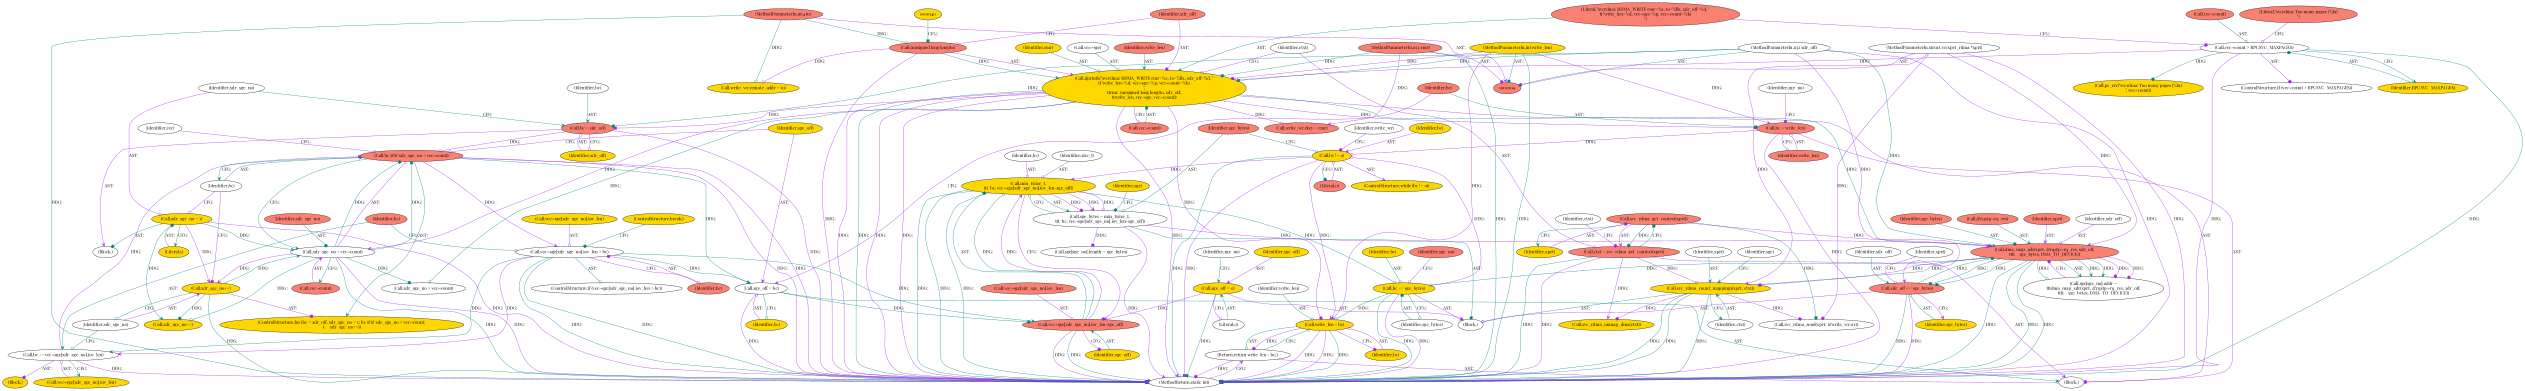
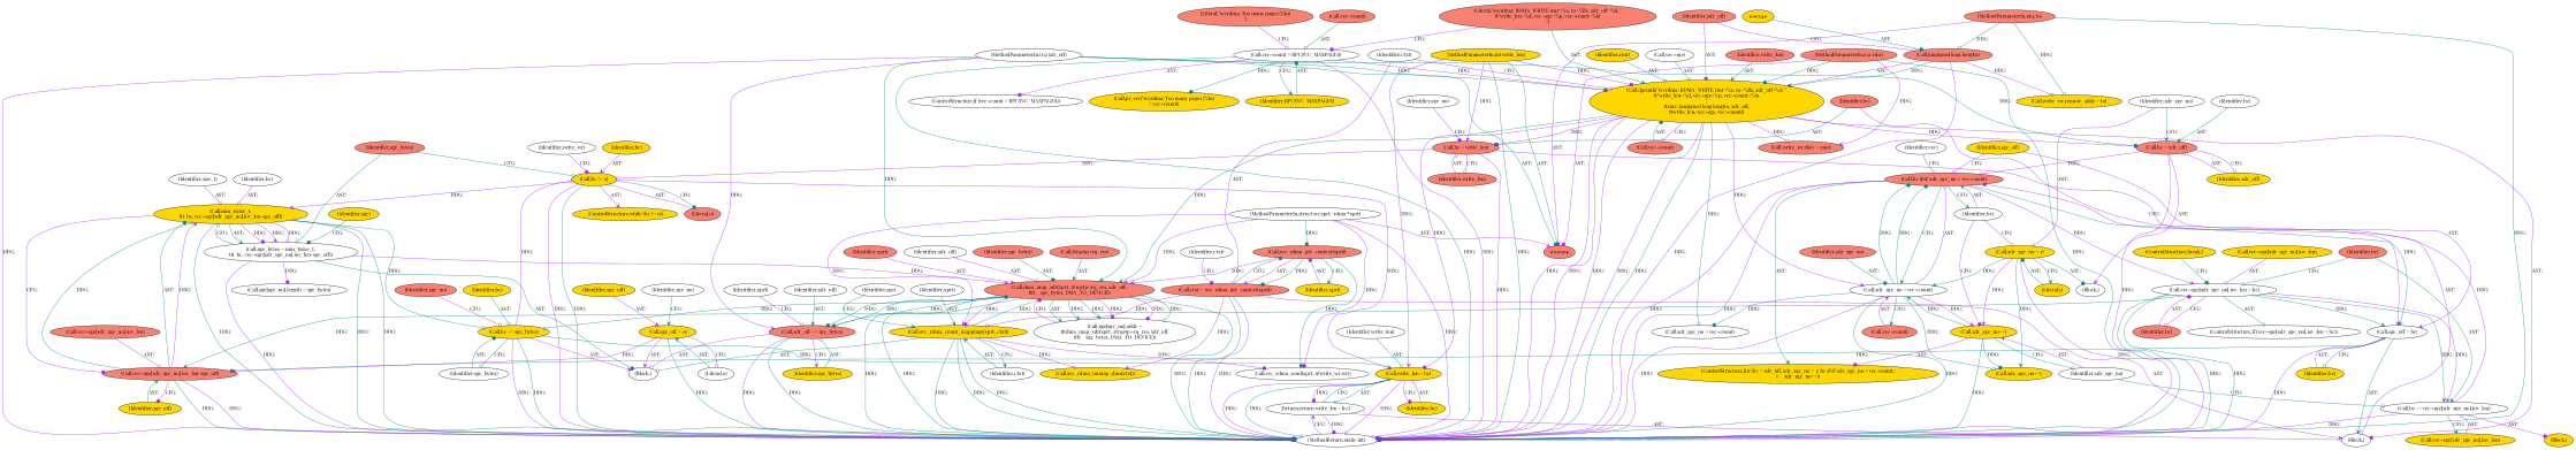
  digraph {
    fontname="Playfair Display"
    node [fillcolor=white fontname="Playfair Display" style=filled]
    edge [arrowhead=odot color=purple fontname="Playfair Display"]
    n1 [fillcolor=gold label="(Call,write_len - bc)"]
    n2 [label="(Return,return write_len - bc;)"]
    n3 [fillcolor=gold label="(Identifier,bc)"]
    n4 [label="(MethodReturn,static int)"]
    n5 [label="(Block,)"]
    n6 [fillcolor=gold label="(MethodParameterIn,int write_len)"]
    n7 [fillcolor=gold label="(Call,dprintk(\"svcrdma: RDMA_WRITE rmr=%x, to=%llx, xdr_off=%d, \"\n\t\t\"write_len=%d, vec->sge=%p, vec->count=%lu\n\",\n\t\trmr, (unsigned long long)to, xdr_off,\n\t\twrite_len, vec->sge, vec->count))"]
    n8 [fillcolor=salmon label="(Call,bc = write_len)"]
    1000104 [fillcolor=salmon]
    n10 [fillcolor=salmon label="(Call,dma_map_xdr(xprt, &rqstp->rq_res, xdr_off,\n\t\t\t\t    sge_bytes, DMA_TO_DEVICE))"]
    n11 [fillcolor=salmon label="(Call,bc = xdr_off)"]
    n12 [label="(Call,xdr_sge_no < vec->count)"]
    n13 [fillcolor=salmon label="(Call,vec->count)"]
    n14 [fillcolor=salmon label="(Call,write_wr.rkey = rmr)"]
    n15 [label="(Call,xdr_sge_no > vec->count)"]
    n16 [fillcolor=gold label="(Call,bc != 0)"]
    n17 [fillcolor=salmon label="(Identifier,write_len)"]
    n18 [fillcolor=salmon label="(Call,xdr_off += sge_bytes)"]
    n19 [fillcolor=gold label="(Call,bc -= sge_bytes)"]
    n20 [fillcolor=gold label="(Call,svc_rdma_count_mappings(xprt, ctxt))"]
    n21 [label="(Call,sge[sge_no].addr =\n\t\t\tdma_map_xdr(xprt, &rqstp->rq_res, xdr_off,\n\t\t\t\t    sge_bytes, DMA_TO_DEVICE))"]
    n22 [fillcolor=salmon label="(Call,bc && xdr_sge_no < vec->count)"]
    n23 [label="(Block,)"]
    n24 [fillcolor=gold label="(Identifier,xdr_off)"]
    n25 [fillcolor=gold label="(Call,xdr_sge_no++)"]
    n26 [fillcolor=salmon label="(Call,vec->count)"]
    n27 [fillcolor=gold label="(Call,xdr_sge_no++)"]
    n28 [fillcolor=salmon label="(MethodParameterIn,u32 rmr)"]
    n29 [fillcolor=salmon label="(Call,(unsigned long long)to)"]
    n30 [fillcolor=gold label="(Call,write_wr.remote_addr = to)"]
    n31 [fillcolor=salmon label="(MethodParameterIn,u64 to)"]
    n32 [label="(MethodParameterIn,u32 xdr_off)"]
    n33 [label="(Block,)"]
    n34 [fillcolor=gold label="(Identifier,sge_bytes)"]
    n35 [label="(Call,vec->count > RPCSVC_MAXPAGES)"]
    n36 [fillcolor=gold label="(Identifier,RPCSVC_MAXPAGES)"]
    n37 [label="(ControlStructure,if (vec->count > RPCSVC_MAXPAGES))"]
    n38 [fillcolor=gold label="(Call,pr_err(\"svcrdma: Too many pages (%lu)\n\", vec->count))"]
    n39 [label="(Identifier,sge_bytes)"]
    n40 [fillcolor=gold label="(Call,min_t(size_t,\n\t\t\t  bc, vec->sge[xdr_sge_no].iov_len-sge_off))"]
    n41 [fillcolor=gold label="(ControlStructure,while (bc != 0))"]
    n42 [fillcolor=salmon label="(Literal,0)"]
    n43 [label="(Call,svc_rdma_send(xprt, &write_wr.wr))"]
    n44 [label="(Identifier,ctxt)"]
    n45 [fillcolor=gold label="(Call,svc_rdma_unmap_dma(ctxt))"]
    n46 [label="(MethodParameterIn,struct svcxprt_rdma *xprt)"]
    n47 [fillcolor=salmon label="(Call,svc_rdma_get_context(xprt))"]
    n48 [fillcolor=salmon label="(Call,ctxt = svc_rdma_get_context(xprt))"]
    n49 [fillcolor=gold label="(Identifier,xprt)"]
    n50 [label="(Call,sge_bytes = min_t(size_t,\n\t\t\t  bc, vec->sge[xdr_sge_no].iov_len-sge_off))"]
    n51 [label="(Call,sge[sge_no].length = sge_bytes)"]
    n52 [fillcolor=salmon label="(Call,vec->sge[xdr_sge_no].iov_len-sge_off)"]
    n53 [fillcolor=gold label="(Identifier,sge_off)"]
    n54 [label="(Call,vec->sge[xdr_sge_no].iov_len > bc)"]
    n55 [label="(Call,bc -= vec->sge[xdr_sge_no].iov_len)"]
    n56 [label="(Call,sge_off = bc)"]
    n57 [fillcolor=salmon label="(Identifier,bc)"]
    n58 [label="(ControlStructure,if (vec->sge[xdr_sge_no].iov_len > bc))"]
    n59 [fillcolor=gold label="(Call,vec->sge[xdr_sge_no].iov_len)"]
    n60 [fillcolor=gold label="(Block,)"]
    n61 [fillcolor=gold label="(Identifier,bc)"]
    n62 [label="(Identifier,bc)"]
    n63 [fillcolor=gold label="(ControlStructure,for (bc = xdr_off, xdr_sge_no = 1; bc && xdr_sge_no < vec->count;\n\t     xdr_sge_no++))"]
    n64 [fillcolor=gold label="(Call,xdr_sge_no = 1)"]
    n65 [label="(Identifier,xdr_sge_no)"]
    n66 [fillcolor=gold label="(Literal,1)"]
    n67 [fillcolor=gold label="(Call,sge_off = 0)"]
    n68 [label="(Literal,0)"]
    n69 [fillcolor=gold label="(Identifier,sge_off)"]
    n70 [fillcolor=salmon label="(Identifier,xdr_off)"]
    n71 [fillcolor=gold label="(ControlStructure,break;)"]
    n72 [fillcolor=gold label="(Identifier,bc)"]
    n73 [fillcolor=salmon label="(Identifier,bc)"]
    n74 [fillcolor=salmon label="(Identifier,sge_no)"]
    n75 [fillcolor=salmon label="(Literal,\"svcrdma: Too many pages (%lu)\n\")"]
    n76 [fillcolor=salmon label="(Call,&rqstp->rq_res)"]
    n77 [label="(Identifier,xdr_sge_no)"]
    n78 [label="(Identifier,ctxt)"]
    n79 [label="(Identifier,xprt)"]
    n80 [label="(Identifier,bc)"]
    n81 [fillcolor=salmon label="(Identifier,bc)"]
    n82 [fillcolor=gold label="(Identifier,rmr)"]
    n83 [fillcolor=gold label="(Identifier,sge_off)"]
    n84 [fillcolor=gold label="(Identifier,bc)"]
    n85 [fillcolor=salmon label="(Identifier,xprt)"]
    n86 [label="(Call,vec->sge)"]
    n87 [label="(Identifier,bc)"]
    n88 [fillcolor=salmon label="(Identifier,sge_bytes)"]
    n89 [label="(Identifier,xdr_off)"]
    n90 [label="(Identifier,sge_no)"]
    n91 [label="(Identifier,write_len)"]
    n92 [fillcolor=salmon label="(Call,vec->count)"]
    n93 [label="(Identifier,size_t)"]
    n94 [label="(Identifier,write_wr)"]
    n95 [fillcolor=salmon label="(Literal,\"svcrdma: RDMA_WRITE rmr=%x, to=%llx, xdr_off=%d, \"\n\t\t\"write_len=%d, vec->sge=%p, vec->count=%lu\n\")"]
    n96 [label="(Identifier,ctxt)"]
    n97 [fillcolor=salmon label="(Identifier,xdr_sge_no)"]
    n98 [fillcolor=salmon label="(Identifier,sge_bytes)"]
    n99 [fillcolor=salmon label="(Call,vec->sge[xdr_sge_no].iov_len)"]
    n100 [fillcolor=gold label="(Call,vec->sge[xdr_sge_no].iov_len)"]
    n101 [label="(Identifier,sge_no)"]
    n102 [label="(Identifier,xprt)"]
    n103 [fillcolor=gold label="(Identifier,sge)"]
    n104 [fillcolor=salmon label="(Identifier,write_len)"]
    n105 [label="(Identifier,sge)"]
    n106 [label="(Identifier,xdr_off)"]
    n107 [label="(Identifier,vec)"]
    1000140 [fillcolor=gold]
    n1 -> n2 [color=teal label="AST: "]
    n1 -> n2 [arrowhead=box label="DDG: "]
    n1 -> n3 [arrowhead=box label="CFG: "]
    n1 -> n4 [label="DDG: "]
    n1 -> n4 [arrowhead=vee label="DDG: "]
    n1 -> n4 [color=teal label="DDG: "]
    n2 -> n1 [color=teal label="CFG: "]
    n2 -> n4 [arrowhead=box label="DDG: "]
    n2 -> n5 [label="AST: "]
    n3 -> n1 [label="AST: "]
    n4 -> n2 [arrowhead=vee label="CFG: "]
    n6 -> n1 [arrowhead=vee label="DDG: "]
    n6 -> n4 [arrowhead=box color=teal label="DDG: "]
    n6 -> n7 [arrowhead=box label="DDG: "]
    n6 -> n8 [arrowhead=vee label="DDG: "]
    n6 -> 1000104 [arrowhead=box color=teal label="AST: "]
    n7 -> n1 [arrowhead=box label="DDG: "]
    n7 -> n4 [arrowhead=box label="DDG: "]
    n7 -> n4 [arrowhead=box color=teal label="DDG: "]
    n7 -> n4 [label="DDG: "]
    n7 -> n4 [arrowhead=vee label="DDG: "]
    n7 -> n4 [arrowhead=vee label="DDG: "]
    n7 -> n5 [arrowhead=box label="AST: "]
    n7 -> n8 [arrowhead=box label="DDG: "]
    n7 -> n10 [arrowhead=vee color=teal label="DDG: "]
    n7 -> n11 [arrowhead=box label="DDG: "]
    n7 -> n12 [arrowhead=vee label="DDG: "]
    n7 -> n13 [label="CFG: "]
    n7 -> n14 [label="DDG: "]
    n7 -> n15 [color=teal label="DDG: "]
    n8 -> n4 [arrowhead=vee label="DDG: "]
    n8 -> n5 [label="AST: "]
    n8 -> n16 [label="DDG: "]
    n8 -> n17 [label="CFG: "]
    n10 -> n4 [arrowhead=box color=teal label="DDG: "]
    n10 -> n4 [arrowhead=box color=teal label="DDG: "]
    n10 -> n4 [arrowhead=vee color=teal label="DDG: "]
    n10 -> n18 [arrowhead=box color=teal label="DDG: "]
    n10 -> n18 [arrowhead=box color=teal label="DDG: "]
    n10 -> n19 [color=teal label="DDG: "]
    n10 -> n20 [arrowhead=box label="DDG: "]
    n10 -> n21 [arrowhead=vee color=teal label="AST: "]
    n10 -> n21 [arrowhead=vee color=teal label="DDG: "]
    n10 -> n21 [arrowhead=vee color=teal label="DDG: "]
    n10 -> n21 [arrowhead=box label="DDG: "]
    n10 -> n21 [arrowhead=box label="DDG: "]
    n10 -> n21 [color=teal label="DDG: "]
    n11 -> n4 [label="DDG: "]
    n11 -> n22 [label="DDG: "]
    n11 -> n23 [arrowhead=vee label="AST: "]
    n11 -> n24 [label="CFG: "]
    n12 -> n4 [arrowhead=vee color=teal label="DDG: "]
    n12 -> n4 [arrowhead=vee label="DDG: "]
    n12 -> n15 [arrowhead=box color=teal label="DDG: "]
    n12 -> n22 [label="AST: "]
    n12 -> n22 [arrowhead=box color=teal label="DDG: "]
    n12 -> n22 [arrowhead=box color=teal label="DDG: "]
    n12 -> n25 [arrowhead=vee label="DDG: "]
    n12 -> n26 [arrowhead=vee color=teal label="CFG: "]
    n12 -> n27 [color=teal label="DDG: "]
    n13 -> n7 [arrowhead=box color=teal label="AST: "]
    n16 -> n1 [arrowhead=vee label="DDG: "]
    n16 -> n4 [color=teal label="DDG: "]
    n16 -> n4 [arrowhead=box label="DDG: "]
    n16 -> n40 [arrowhead=vee label="DDG: "]
    n16 -> n41 [arrowhead=vee label="AST: "]
    n16 -> n42 [arrowhead=box color=teal label="CFG: "]
    n17 -> n8 [label="AST: "]
    n18 -> n4 [arrowhead=vee label="DDG: "]
    n18 -> n4 [color=teal label="DDG: "]
    n18 -> n10 [arrowhead=box color=teal label="DDG: "]
    n18 -> n33 [label="AST: "]
    n18 -> n34 [arrowhead=vee label="CFG: "]
    n19 -> n1 [color=teal label="DDG: "]
    n19 -> n4 [color=teal label="DDG: "]
    n19 -> n4 [label="DDG: "]
    n19 -> n16 [label="DDG: "]
    n19 -> n33 [arrowhead=vee label="AST: "]
    n19 -> n39 [color=teal label="CFG: "]
    n20 -> n4 [color=teal label="DDG: "]
    n20 -> n4 [arrowhead=box color=teal label="DDG: "]
    n20 -> n4 [color=teal label="DDG: "]
    n20 -> n10 [color=teal label="DDG: "]
    n20 -> n33 [color=teal label="AST: "]
    n20 -> n43 [arrowhead=box label="DDG: "]
    n20 -> n44 [arrowhead=vee color=teal label="CFG: "]
-   n20 -> n45 [arrowhead=box label="DDG: "]
+   n20 -> n45 [label="DDG: "]
    n21 -> n10 [arrowhead=box label="CFG: "]
    n22 -> n4 [arrowhead=vee label="DDG: "]
    n22 -> n4 [arrowhead=box label="DDG: "]
    n22 -> n12 [arrowhead=vee color=teal label="CFG: "]
    n22 -> n54 [arrowhead=vee label="DDG: "]
    n22 -> n56 [arrowhead=vee color=teal label="DDG: "]
    n22 -> n62 [arrowhead=vee color=teal label="CFG: "]
    n22 -> n63 [arrowhead=vee color=teal label="AST: "]
    n24 -> n11 [label="AST: "]
    n25 -> n4 [color=teal label="DDG: "]
    n25 -> n12 [arrowhead=vee color=teal label="DDG: "]
    n25 -> n27 [arrowhead=box color=teal label="DDG: "]
    n25 -> n63 [arrowhead=box label="AST: "]
    n25 -> n65 [color=teal label="CFG: "]
    n26 -> n12 [arrowhead=vee label="AST: "]
    n28 -> n4 [color=teal label="DDG: "]
    n28 -> n7 [arrowhead=box color=teal label="DDG: "]
    n28 -> 1000104 [arrowhead=box label="AST: "]
    n28 -> n14 [arrowhead=vee label="DDG: "]
    n29 -> n4 [label="DDG: "]
    n29 -> n7 [arrowhead=vee label="AST: "]
    n29 -> n7 [arrowhead=vee color=teal label="DDG: "]
    n29 -> n30 [label="DDG: "]
    n31 -> n4 [color=teal label="DDG: "]
    n31 -> 1000104 [arrowhead=vee label="AST: "]
    n31 -> n29 [color=teal label="DDG: "]
    n31 -> n30 [color=teal label="DDG: "]
    n32 -> n4 [arrowhead=box label="DDG: "]
    n32 -> n7 [arrowhead=box color=teal label="DDG: "]
    n32 -> 1000104 [arrowhead=box color=teal label="AST: "]
    n32 -> n10 [arrowhead=vee color=teal label="DDG: "]
    n32 -> n11 [arrowhead=box color=teal label="DDG: "]
    n32 -> n18 [arrowhead=vee label="DDG: "]
    n34 -> n18 [color=teal label="AST: "]
    n35 -> n4 [label="DDG: "]
    n35 -> n4 [arrowhead=box color=teal label="DDG: "]
    n35 -> n7 [label="DDG: "]
    n35 -> n36 [arrowhead=vee color=teal label="CFG: "]
    n35 -> n37 [arrowhead=box label="AST: "]
    n35 -> n38 [arrowhead=box color=teal label="DDG: "]
    n36 -> n35 [arrowhead=box color=teal label="AST: "]
    n39 -> n19 [arrowhead=box color=teal label="AST: "]
    n40 -> n4 [arrowhead=box color=teal label="DDG: "]
    n40 -> n4 [color=teal label="DDG: "]
    n40 -> n4 [arrowhead=vee color=teal label="DDG: "]
    n40 -> n19 [color=teal label="DDG: "]
    n40 -> n50 [arrowhead=vee color=teal label="AST: "]
    n40 -> n50 [arrowhead=box label="DDG: "]
    n40 -> n50 [arrowhead=vee label="DDG: "]
    n40 -> n50 [label="DDG: "]
    n40 -> n52 [arrowhead=box label="CFG: "]
    n42 -> n16 [label="AST: "]
    n44 -> n20 [arrowhead=vee color=teal label="AST: "]
    n46 -> n4 [label="DDG: "]
    n46 -> 1000104 [arrowhead=vee label="AST: "]
    n46 -> n10 [arrowhead=vee label="DDG: "]
    n46 -> n20 [arrowhead=vee label="DDG: "]
    n46 -> n43 [arrowhead=box label="DDG: "]
+   n46 -> n47 [arrowhead=box color=teal label="DDG: "]
    n47 -> n10 [arrowhead=vee label="DDG: "]
    n47 -> n43 [arrowhead=box color=teal label="DDG: "]
    n47 -> n48 [arrowhead=vee label="AST: "]
    n47 -> n48 [arrowhead=box color=teal label="DDG: "]
    n47 -> n49 [arrowhead=vee color=teal label="CFG: "]
    n48 -> n4 [arrowhead=vee color=teal label="DDG: "]
    n48 -> n4 [label="DDG: "]
    n48 -> n5 [arrowhead=vee label="AST: "]
    n48 -> n20 [label="DDG: "]
    n48 -> n45 [arrowhead=vee label="DDG: "]
    n48 -> n47 [arrowhead=box color=teal label="CFG: "]
    n49 -> n47 [arrowhead=box label="AST: "]
    n50 -> n4 [arrowhead=vee label="DDG: "]
    n50 -> n10 [arrowhead=vee label="DDG: "]
    n50 -> n33 [arrowhead=box color=teal label="AST: "]
    n50 -> n40 [color=teal label="CFG: "]
    n50 -> n51 [arrowhead=box label="DDG: "]
    n52 -> n4 [arrowhead=vee color=teal label="DDG: "]
    n52 -> n4 [label="DDG: "]
    n52 -> n40 [arrowhead=box color=teal label="AST: "]
    n52 -> n40 [color=teal label="DDG: "]
    n52 -> n40 [arrowhead=vee label="DDG: "]
    n52 -> n53 [arrowhead=box label="CFG: "]
    n53 -> n52 [arrowhead=vee color=teal label="AST: "]
    n54 -> n4 [arrowhead=vee color=teal label="DDG: "]
    n54 -> n4 [color=teal label="DDG: "]
    n54 -> n52 [arrowhead=vee color=teal label="DDG: "]
    n54 -> n55 [arrowhead=vee color=teal label="DDG: "]
    n54 -> n55 [arrowhead=vee label="DDG: "]
    n54 -> n56 [arrowhead=vee color=teal label="DDG: "]
    n54 -> n57 [label="CFG: "]
    n54 -> n58 [color=teal label="AST: "]
    n55 -> n4 [label="DDG: "]
    n55 -> n22 [arrowhead=box label="DDG: "]
    n55 -> n59 [arrowhead=vee color=teal label="CFG: "]
    n55 -> n60 [arrowhead=box label="AST: "]
    n56 -> n4 [label="DDG: "]
    n56 -> n5 [arrowhead=vee color=teal label="AST: "]
    n56 -> n52 [arrowhead=box color=teal label="DDG: "]
    n56 -> n61 [color=teal label="CFG: "]
    n57 -> n54 [arrowhead=box label="AST: "]
    n59 -> n55 [label="AST: "]
    n61 -> n56 [label="AST: "]
    n62 -> n22 [arrowhead=vee color=teal label="AST: "]
    n62 -> n25 [arrowhead=box label="CFG: "]
    n62 -> n64 [label="CFG: "]
    n64 -> n4 [arrowhead=box label="DDG: "]
    n64 -> n12 [arrowhead=vee color=teal label="DDG: "]
    n64 -> n23 [arrowhead=box color=teal label="AST: "]
    n64 -> n25 [arrowhead=vee label="DDG: "]
    n64 -> n27 [arrowhead=vee color=teal label="DDG: "]
    n64 -> n66 [arrowhead=vee color=teal label="CFG: "]
    n65 -> n25 [arrowhead=vee label="AST: "]
    n65 -> n55 [color=teal label="CFG: "]
    n66 -> n64 [arrowhead=box color=teal label="AST: "]
    n67 -> n4 [arrowhead=box color=teal label="DDG: "]
    n67 -> n33 [arrowhead=vee label="AST: "]
    n67 -> n52 [arrowhead=vee label="DDG: "]
    n67 -> n68 [label="CFG: "]
    n68 -> n67 [arrowhead=vee color=teal label="AST: "]
    n69 -> n22 [label="CFG: "]
    n69 -> n56 [arrowhead=vee label="AST: "]
    n70 -> n7 [arrowhead=box label="AST: "]
    n70 -> n29 [label="CFG: "]
    n71 -> n54 [arrowhead=box color=teal label="CFG: "]
    n72 -> n16 [arrowhead=vee label="AST: "]
    n73 -> n54 [color=teal label="CFG: "]
    n73 -> n55 [arrowhead=vee color=teal label="AST: "]
    n74 -> n19 [label="CFG: "]
    n75 -> n35 [label="CFG: "]
    n76 -> n10 [arrowhead=vee color=teal label="AST: "]
    n77 -> n11 [arrowhead=vee color=teal label="CFG: "]
    n77 -> n64 [label="AST: "]
    n78 -> n48 [arrowhead=box label="CFG: "]
    n79 -> n20 [arrowhead=vee color=teal label="AST: "]
    n80 -> n11 [arrowhead=vee color=teal label="AST: "]
    n81 -> n8 [arrowhead=box color=teal label="AST: "]
    n81 -> n56 [arrowhead=vee label="CFG: "]
    n82 -> n7 [color=teal label="AST: "]
    n83 -> n67 [arrowhead=vee label="AST: "]
    n84 -> n19 [color=teal label="AST: "]
    n85 -> n10 [arrowhead=vee label="AST: "]
    n86 -> n7 [color=teal label="AST: "]
    n87 -> n40 [label="AST: "]
    n88 -> n16 [color=teal label="CFG: "]
    n88 -> n50 [color=teal label="AST: "]
    n89 -> n10 [label="AST: "]
    n90 -> n67 [arrowhead=vee color=teal label="CFG: "]
    n91 -> n1 [color=teal label="AST: "]
    n92 -> n35 [color=teal label="AST: "]
    n93 -> n40 [label="AST: "]
    n94 -> n16 [arrowhead=box label="CFG: "]
    n95 -> n7 [arrowhead=vee color=teal label="AST: "]
    n95 -> n35 [arrowhead=box label="CFG: "]
    n96 -> n7 [label="CFG: "]
    n96 -> n48 [label="AST: "]
    n97 -> n12 [arrowhead=box color=teal label="AST: "]
    n98 -> n10 [arrowhead=box color=teal label="AST: "]
    n99 -> n52 [label="AST: "]
    n100 -> n54 [label="AST: "]
    n101 -> n8 [arrowhead=box label="CFG: "]
    n102 -> n18 [label="CFG: "]
    n103 -> n50 [arrowhead=box color=teal label="CFG: "]
    n104 -> n7 [arrowhead=vee color=teal label="AST: "]
    n105 -> n20 [arrowhead=vee color=teal label="CFG: "]
    n106 -> n18 [arrowhead=vee color=teal label="AST: "]
    n107 -> n22 [label="CFG: "]
-   1000140 -> n29 [arrowhead=box color=teal label="CFG: "]
+   1000140 -> n29 [arrowhead=box color=teal label="AST: "]
  }
